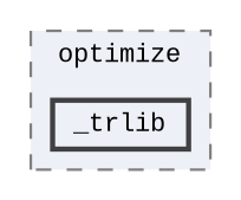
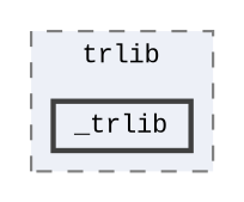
  digraph {
    compound=true
    fontname="Liberation Mono"
    n1 [color=grey25 fillcolor="#edf0f7" fontname="Liberation Mono" fontsize=10 height=0.2 label=_trlib shape=box style="filled,bold" width=0.4]
    subgraph cluster_1 {
      bgcolor="#edf0f7"
      fontsize=10
-     label=optimize
+     label=trlib
      pencolor=grey50
      style="filled,dashed"
      n1
    }
  }
